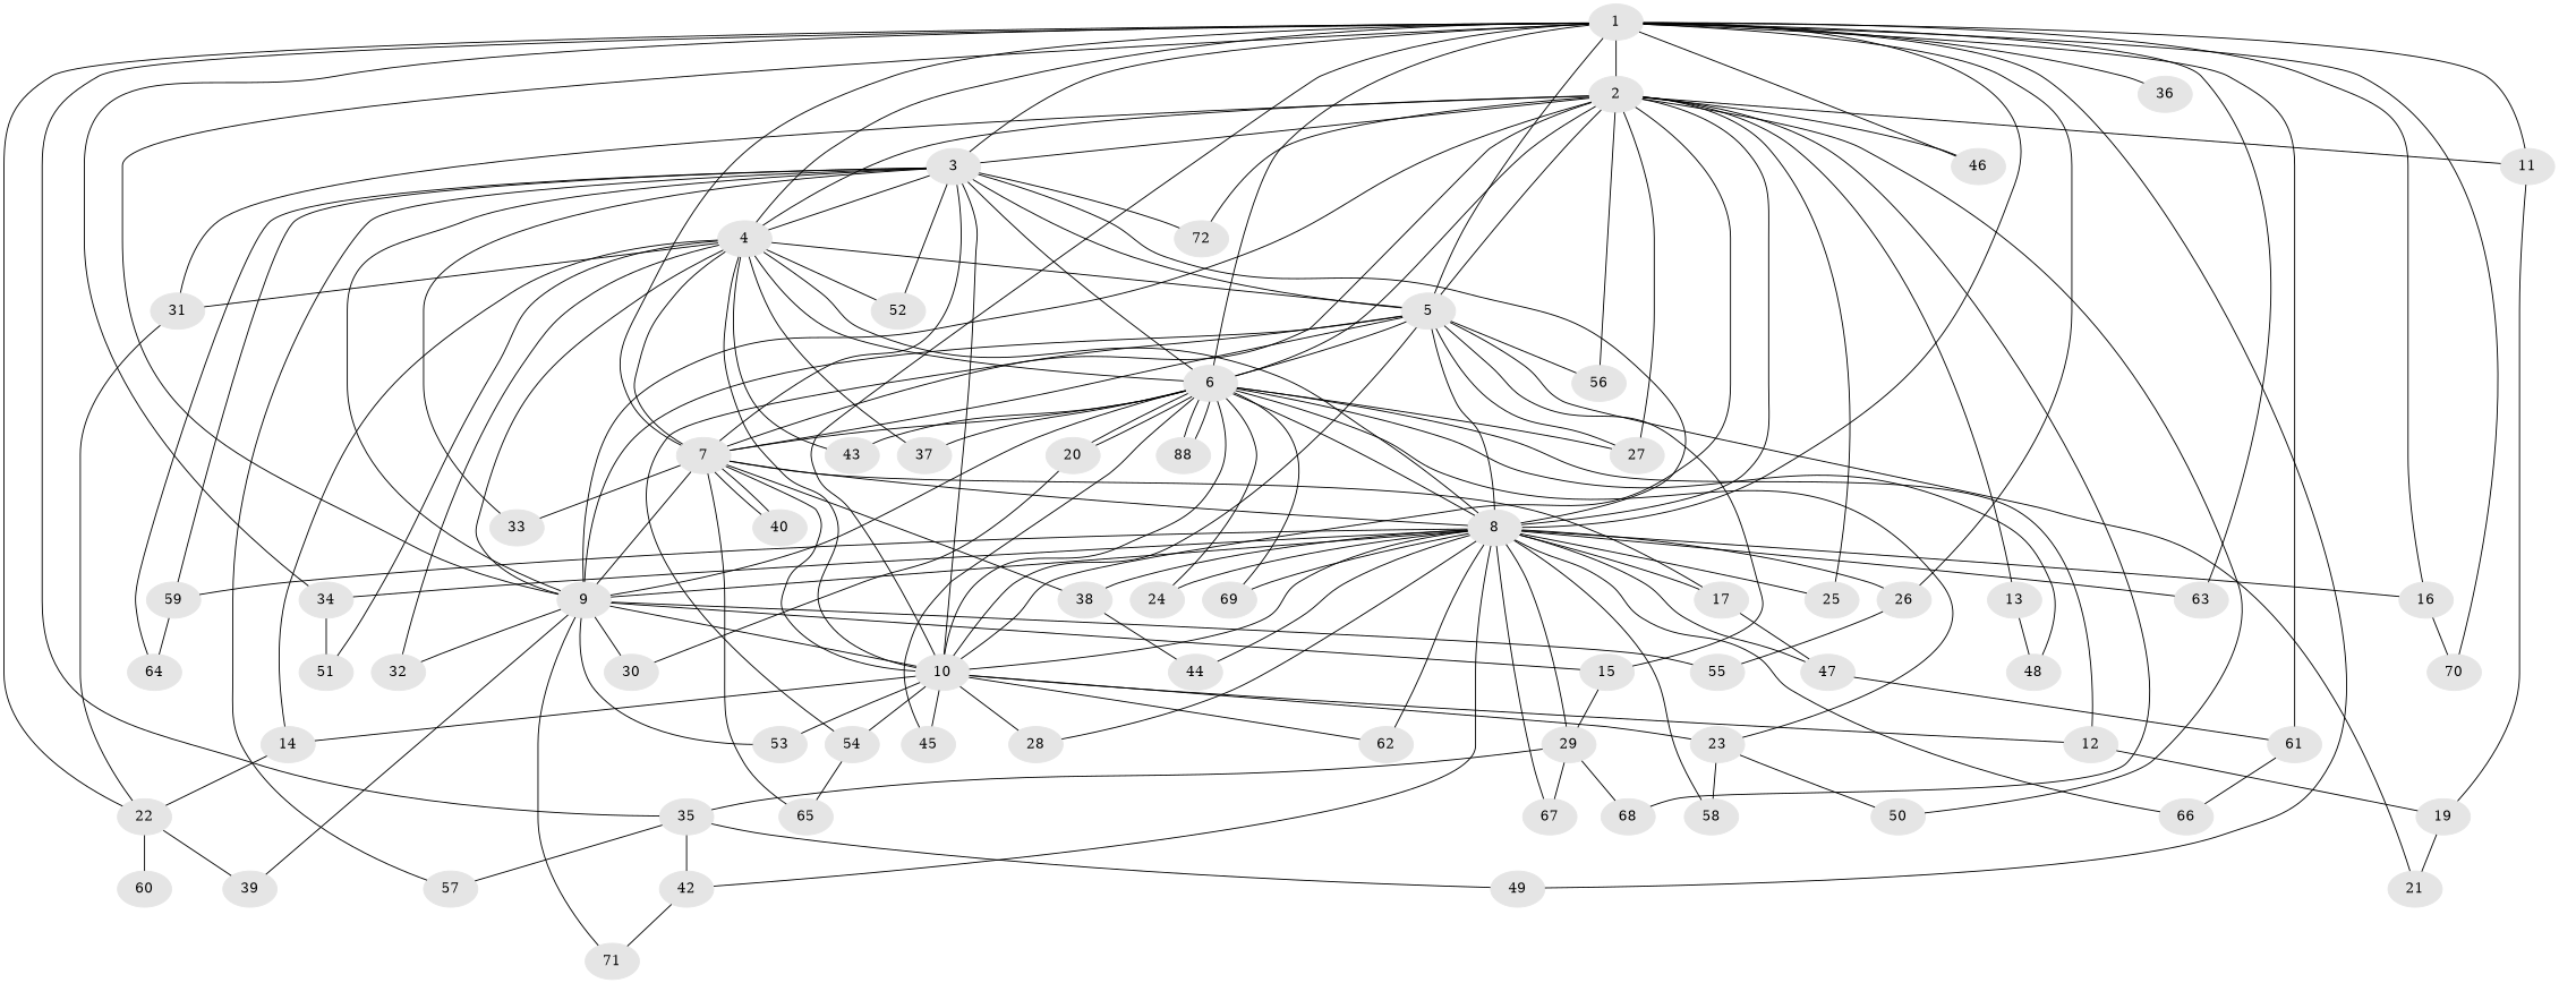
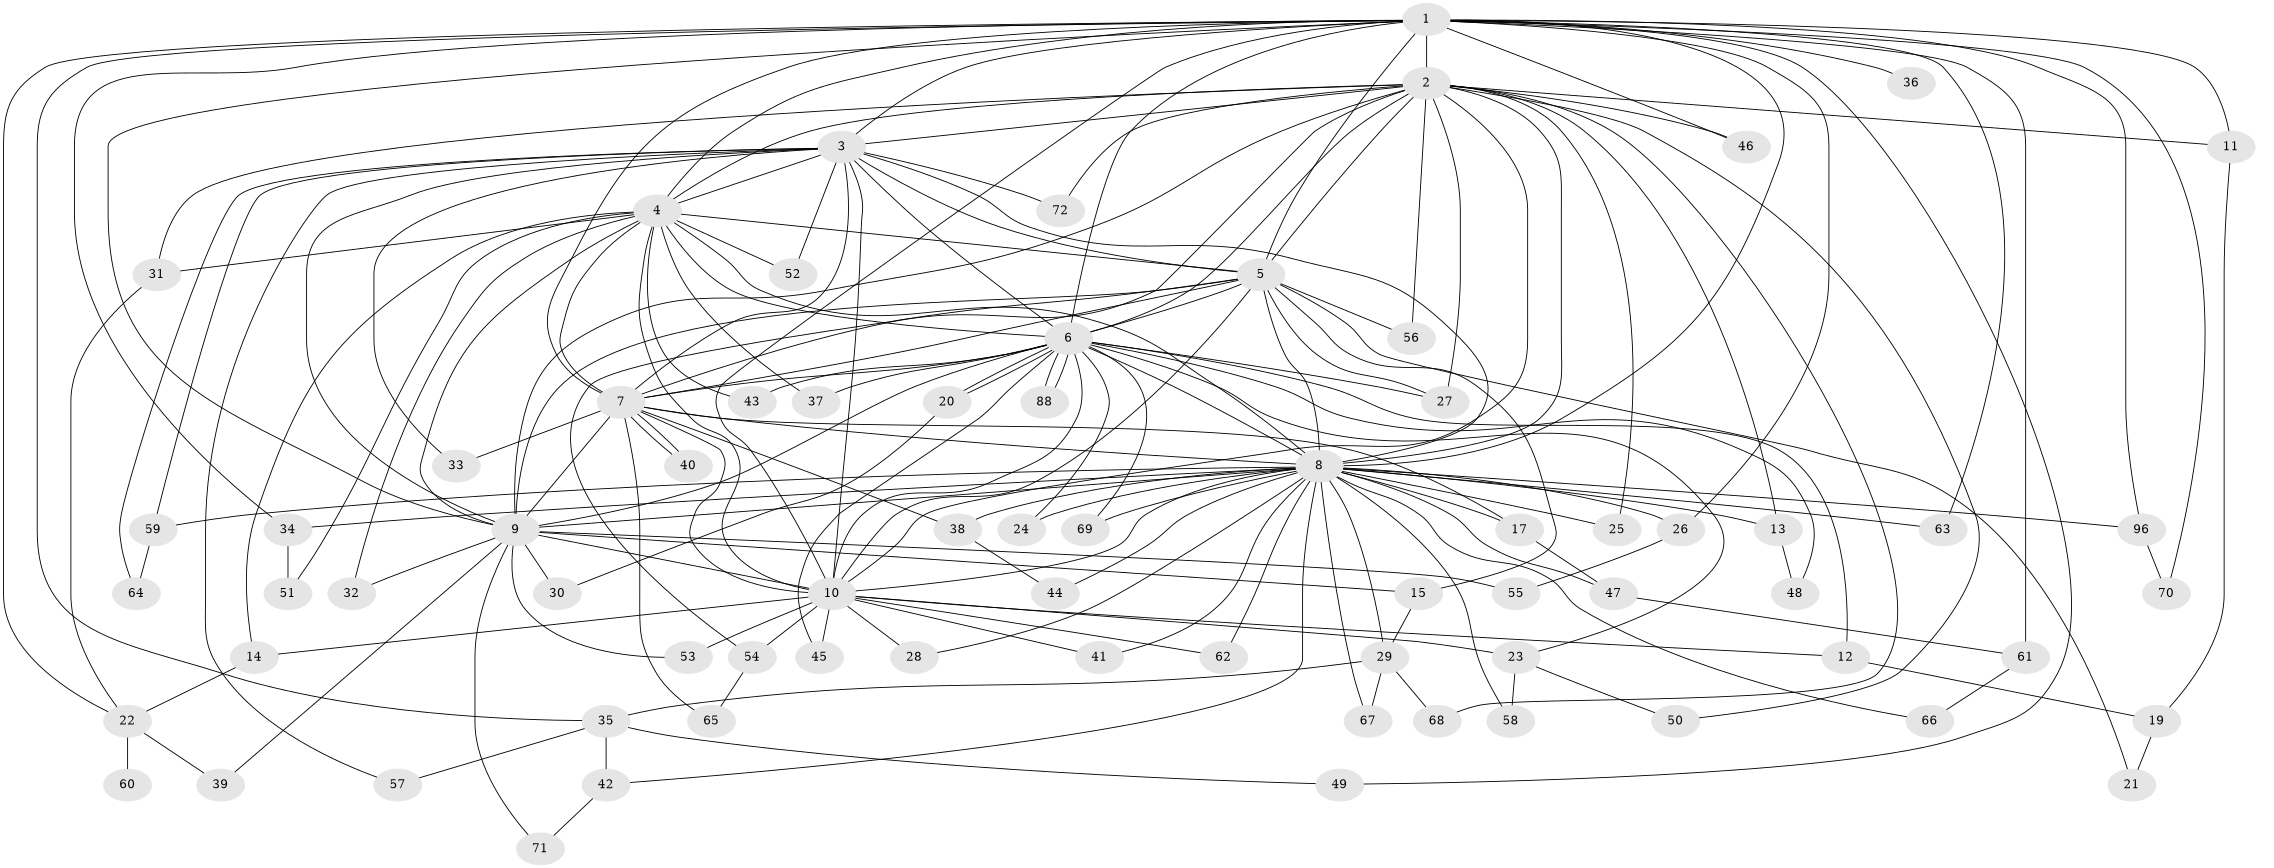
  graph {
    node [color=gray90 style=filled]
    1
    2
    3
    4
    5
    6
    7
    8
    9
    10
    11
-   16
+   16 [label=96]
    22
    26
    34
    35
    36
    46
    49
    61
    63
    70
    13
    25
    27
    31
    50
    56
    68
    72
    33
    52
    57
    59
    64
    14
    32
    37
    43
    51
    15
    21
    54
    12
    n45 [label=88]
    20
    23
    24
    45
    48
    69
    17
    38
    40
    65
    28
    29
+   41
    42
    44
    47
    58
    62
    66
    67
    30
    39
    53
    55
    71
    19
    60
    1 -- 2
    1 -- 3
    1 -- 4
    1 -- 5
    1 -- 6
    1 -- 7
    1 -- 8
    1 -- 9
    1 -- 10
    1 -- 11
    1 -- 16
    1 -- 22
    1 -- 26
    1 -- 34
    1 -- 35
    1 -- 36
    1 -- 46
    1 -- 49
    1 -- 61
    1 -- 63
    1 -- 70
    2 -- 3
    2 -- 4
    2 -- 5
    2 -- 6
    2 -- 7
    2 -- 8
    2 -- 9
    2 -- 10
    2 -- 11
    2 -- 46
    2 -- 13
    2 -- 25
    2 -- 27
    2 -- 31
    2 -- 50
    2 -- 56
    2 -- 68
    2 -- 72
    3 -- 4
    3 -- 5
    3 -- 6
    3 -- 7
    3 -- 8
    3 -- 9
    3 -- 10
    3 -- 72
    3 -- 33
    3 -- 52
    3 -- 57
    3 -- 59
    3 -- 64
    4 -- 5
    4 -- 6
    4 -- 7
    4 -- 8
    4 -- 9
    4 -- 10
    4 -- 31
    4 -- 52
    4 -- 14
    4 -- 32
    4 -- 37
    4 -- 43
    4 -- 51
    5 -- 6
    5 -- 7
    5 -- 8
    5 -- 9
    5 -- 10
    5 -- 27
    5 -- 56
    5 -- 15
    5 -- 21
    5 -- 54
    6 -- 7
    6 -- 8
    6 -- 9
    6 -- 10
    6 -- 27
    6 -- 37
    6 -- 43
    6 -- 12
    6 -- n45
    6 -- n45
    6 -- 20
    6 -- 20
    6 -- 23
    6 -- 24
    6 -- 45
    6 -- 48
    6 -- 69
    7 -- 8
    7 -- 9
    7 -- 10
    7 -- 33
    7 -- 17
    7 -- 38
    7 -- 40
    7 -- 40
    7 -- 65
    8 -- 9
    8 -- 10
    8 -- 16
    8 -- 26
    8 -- 34
    8 -- 63
+   8 -- 13
    8 -- 25
    8 -- 59
    8 -- 24
    8 -- 69
    8 -- 17
    8 -- 38
    8 -- 28
    8 -- 29
+   8 -- 41
    8 -- 42
    8 -- 44
    8 -- 47
    8 -- 58
    8 -- 62
    8 -- 66
    8 -- 67
    9 -- 10
    9 -- 32
    9 -- 15
    9 -- 30
    9 -- 39
    9 -- 53
    9 -- 55
    9 -- 71
    10 -- 14
    10 -- 54
    10 -- 12
    10 -- 23
    10 -- 45
    10 -- 28
+   10 -- 41
    10 -- 62
    10 -- 53
    11 -- 19
    16 -- 70
    22 -- 39
    22 -- 60
    26 -- 55
    34 -- 51
    35 -- 49
    35 -- 57
    35 -- 42
    61 -- 66
    13 -- 48
    31 -- 22
    59 -- 64
    14 -- 22
    15 -- 29
    54 -- 65
    12 -- 19
    20 -- 30
    23 -- 50
    23 -- 58
    17 -- 47
    38 -- 44
    29 -- 35
    29 -- 68
    29 -- 67
    42 -- 71
    47 -- 61
    19 -- 21
  }
